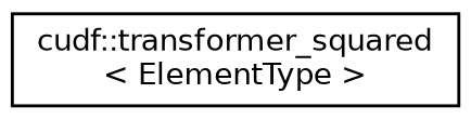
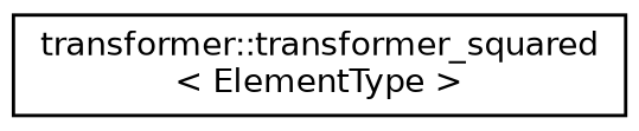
  digraph {
    rankdir=LR
-   n1 [color=black fillcolor=white fontname=Helvetica fontsize=10 height=0.2 label="cudf::transformer_squared\l\< ElementType \>" shape=record style=filled width=0.4]
+   n1 [color=black fillcolor=white fontname=Helvetica fontsize=10 height=0.2 label="transformer::transformer_squared\l\< ElementType \>" shape=record style=filled width=0.4]
  }
